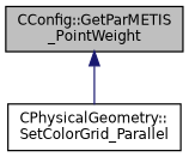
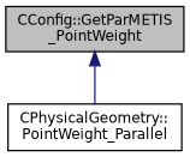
  digraph {
    rankdir=TB
    node [color=black fontname=Helvetica fontsize=10 shape=record style=filled]
    n1 [fillcolor=grey75 fontcolor=black height=0.2 label="CConfig::GetParMETIS\l_PointWeight" width=0.4]
-   n2 [fillcolor=white height=0.2 label="CPhysicalGeometry::\lSetColorGrid_Parallel" width=0.4]
+   n2 [fillcolor=white height=0.2 label="CPhysicalGeometry::\lPointWeight_Parallel" width=0.4]
    n1 -> n2 [color=midnightblue dir=back fontname=Helvetica fontsize=10 labelfontname=Helvetica labelfontsize=10 style=solid]
  }
